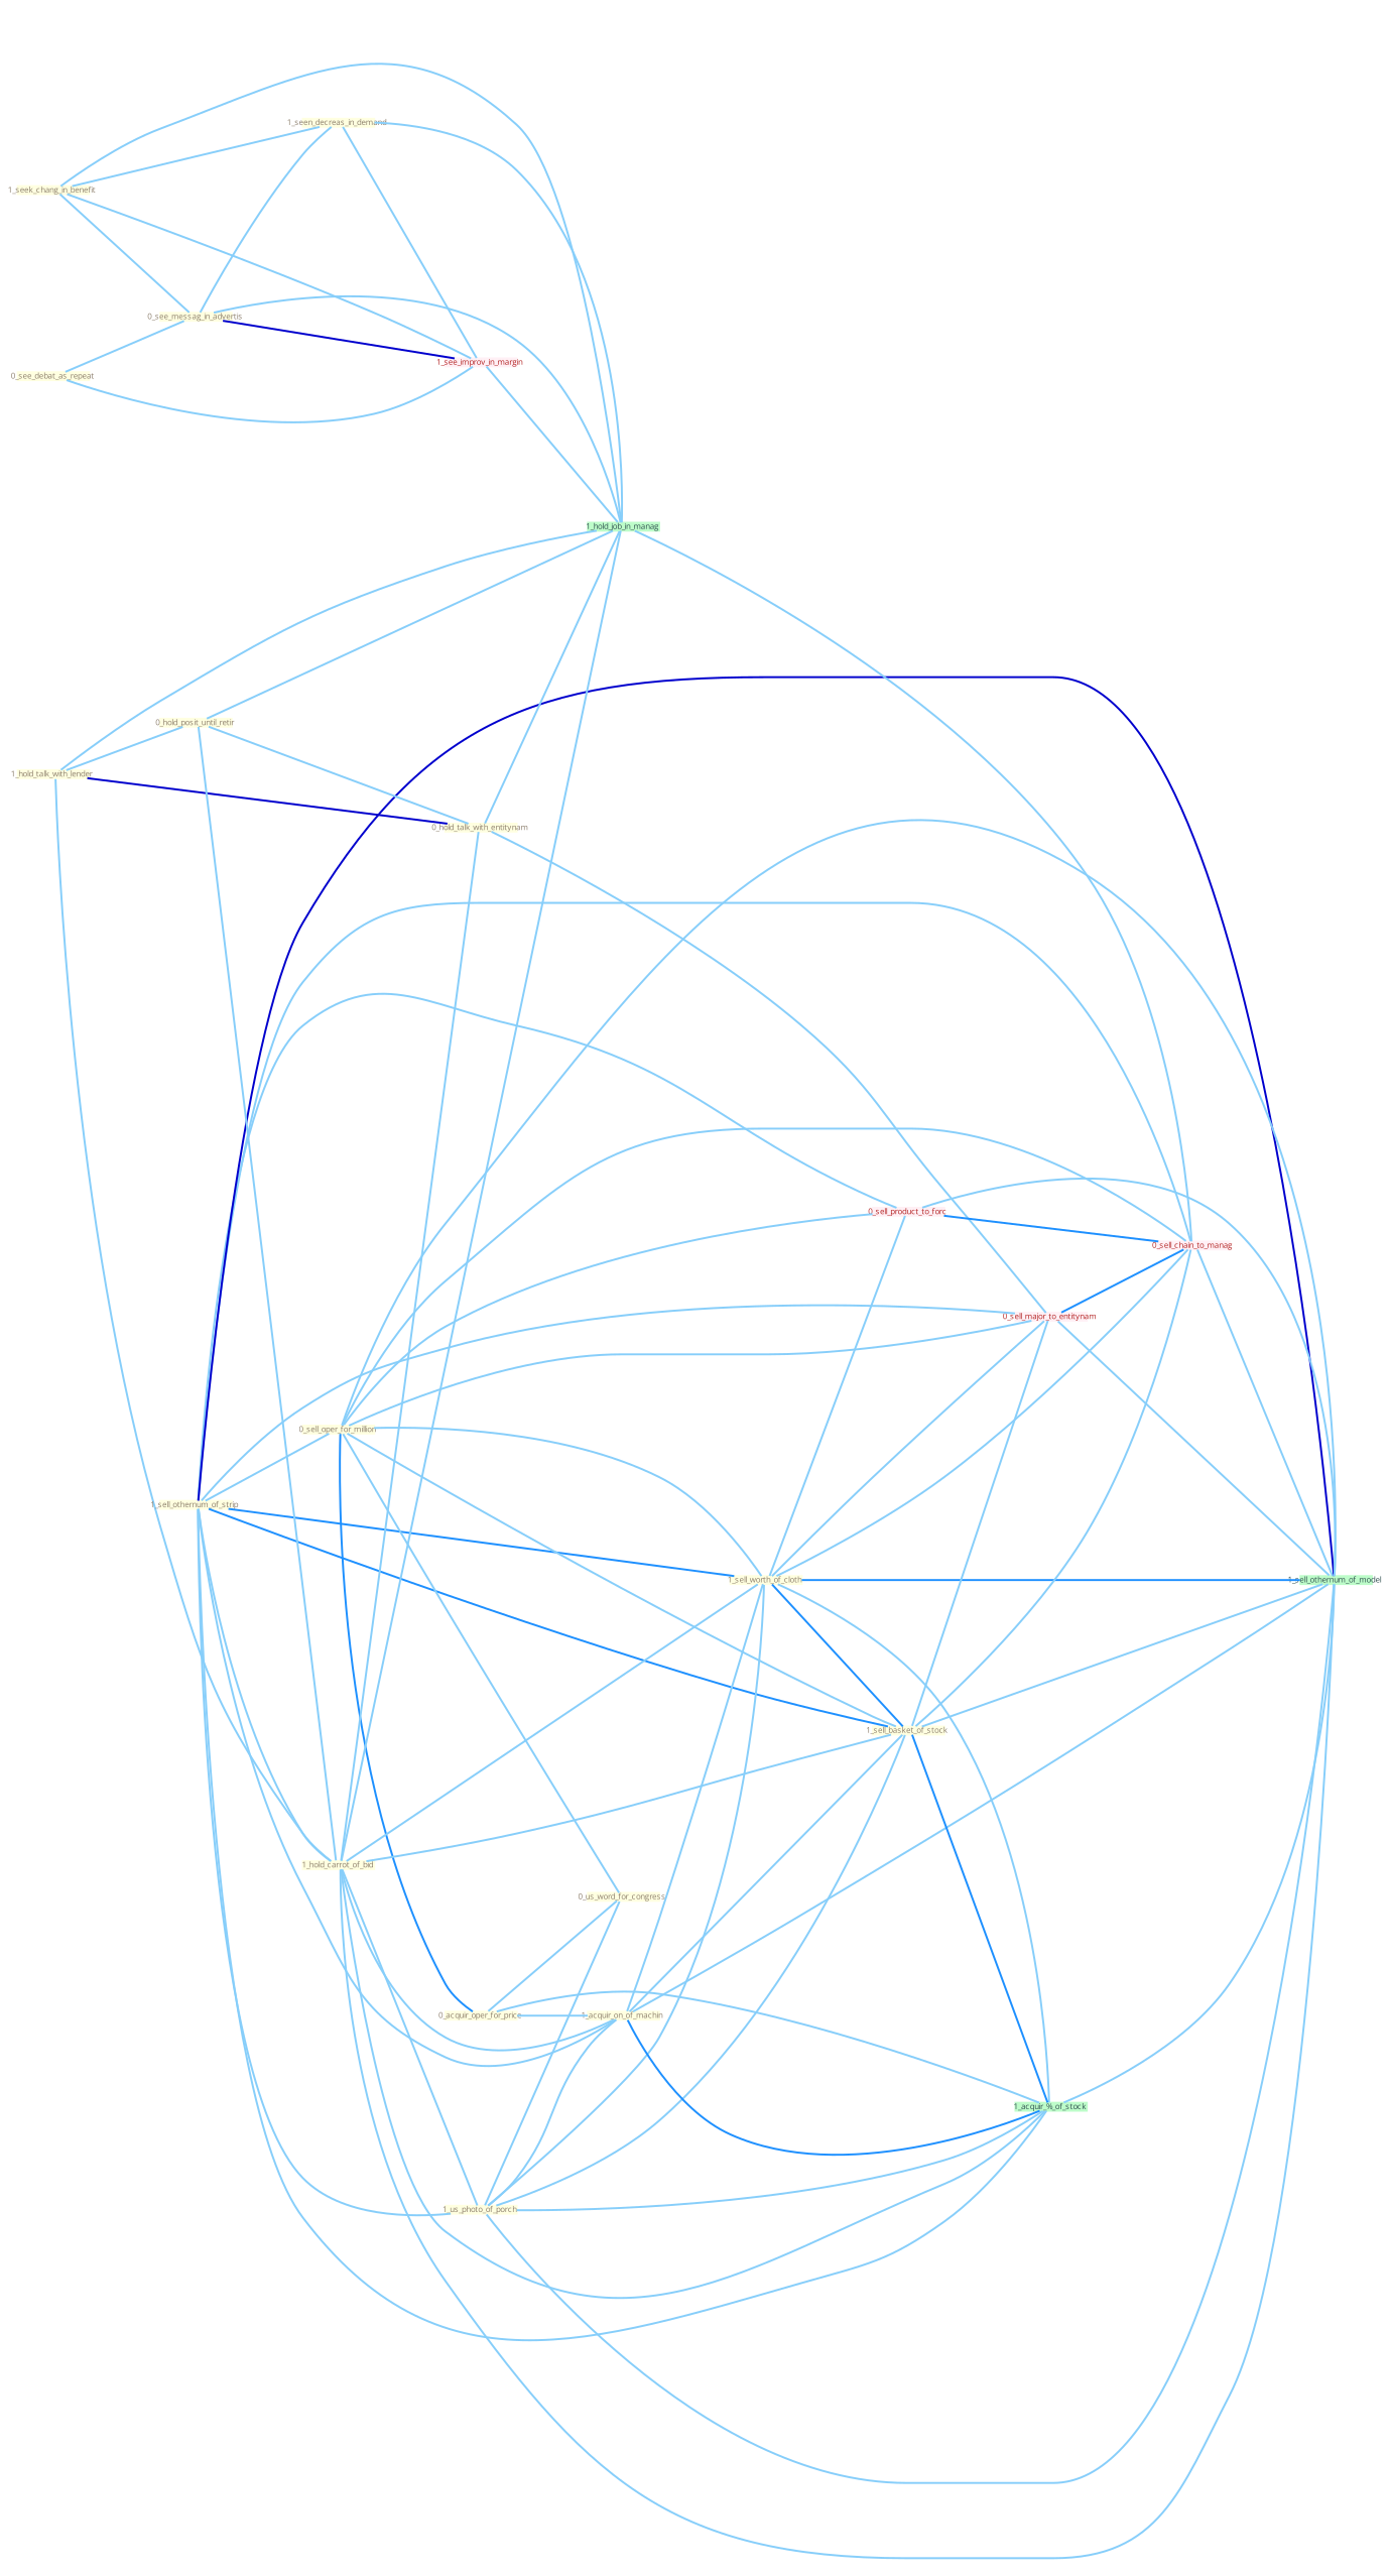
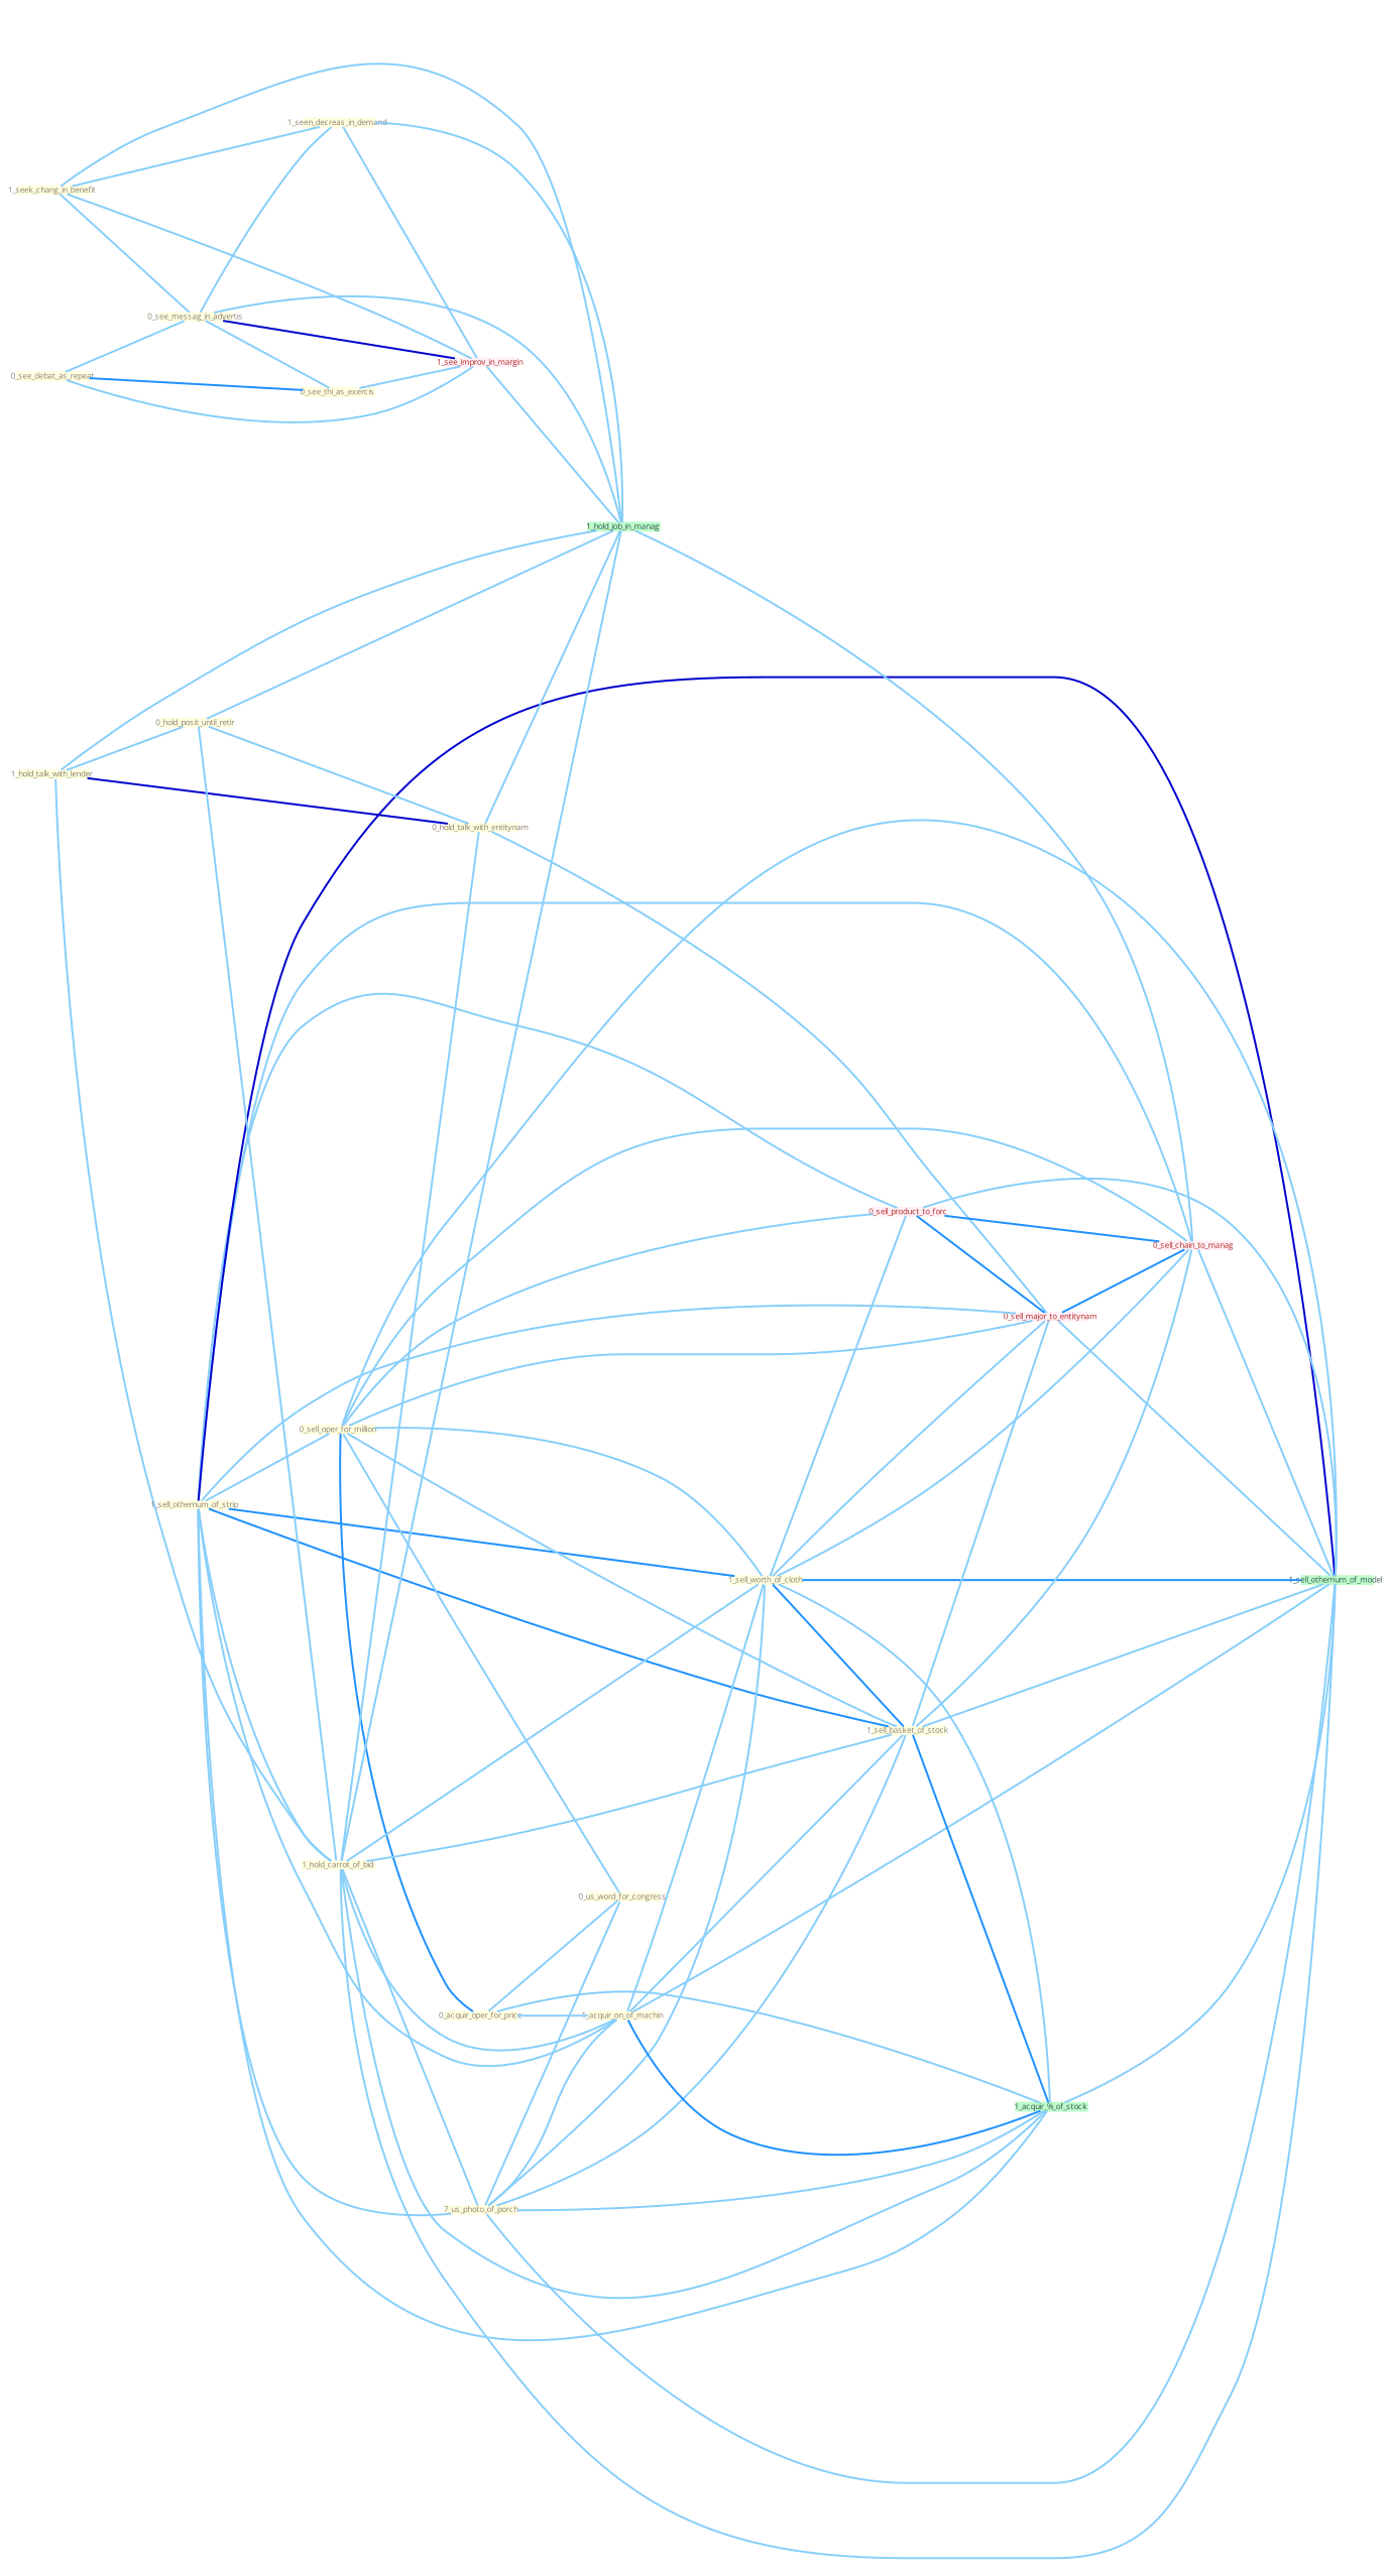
  graph {
    fontname="Open Sans"
    rankdir=LR
    node [color="#ffffe0" fixedsize=true fontcolor="#8b7d6b" fontname="Open Sans" fontsize=4 shape=polygon style=filled]
    edge [color="#87cefa" fontname="Open Sans" w=1]
    "0_see_debat_as_repeat " [height=.06 width=.5]
    "1_hold_talk_with_lender " [height=.06 width=.5]
    "1_sell_othernum_of_strip " [height=.06 width=.5]
    "0_hold_posit_until_retir " [height=.06 width=.5]
    "0_sell_oper_for_million " [height=.06 width=.5]
    "1_hold_carrot_of_bid " [height=.06 width=.5]
    "1_seek_chang_in_benefit " [height=.06 width=.5]
    "0_acquir_oper_for_price " [height=.06 width=.5]
-   "1_us_photo_of_porch " [height=.06 width=.5]
+   "1_us_photo_of_porch " [height=.06 width=.5 label="7_us_photo_of_porch"]
    "0_us_word_for_congress " [height=.06 width=.5]
    "1_acquir_on_of_machin " [height=.06 width=.5]
    "0_see_messag_in_advertis " [height=.06 width=.5]
    "1_seen_decreas_in_demand " [height=.06 width=.5]
+   "0_see_thi_as_exercis " [height=.06 width=.5]
    "1_sell_worth_of_cloth " [height=.06 width=.5]
    "1_sell_basket_of_stock " [height=.06 width=.5]
    "0_hold_talk_with_entitynam " [height=.06 width=.5]
    "1_see_improv_in_margin " [color="#fff0f5" fontcolor="#b22222" height=.06 width=.5]
    "0_sell_product_to_forc " [color="#fff0f5" fontcolor="#b22222" height=.06 width=.5]
    "0_sell_major_to_entitynam " [color="#fff0f5" fontcolor="#b22222" height=.06 width=.5]
    "0_sell_chain_to_manag " [color="#fff0f5" fontcolor="#b22222" height=.06 width=.5]
    "1_hold_job_in_manag " [color="#BDFCC9" fontcolor="#2f4f4f" height=.06 width=.5]
    "1_acquir_%_of_stock " [color="#BDFCC9" fontcolor="#2f4f4f" height=.06 width=.5]
    "1_sell_othernum_of_model " [color="#BDFCC9" fontcolor="#2f4f4f" height=.06 width=.5]
    subgraph sub_1 {
      "0_see_debat_as_repeat "
      "1_hold_talk_with_lender "
      "1_sell_othernum_of_strip "
      "0_hold_posit_until_retir "
      "0_sell_oper_for_million "
      "1_hold_carrot_of_bid "
      "1_seek_chang_in_benefit "
      "0_acquir_oper_for_price "
      "1_us_photo_of_porch "
      "0_us_word_for_congress "
      "1_acquir_on_of_machin "
      "0_see_messag_in_advertis "
      "1_seen_decreas_in_demand "
+     "0_see_thi_as_exercis "
      "1_sell_worth_of_cloth "
      "1_sell_basket_of_stock "
      "0_hold_talk_with_entitynam "
    }
    subgraph sub_2 {
      "1_see_improv_in_margin "
      "0_sell_product_to_forc "
      "0_sell_major_to_entitynam "
      "0_sell_chain_to_manag "
    }
    "0_see_debat_as_repeat " -- "0_see_messag_in_advertis "
+   "0_see_debat_as_repeat " -- "0_see_thi_as_exercis " [color="#1e90ff" w=2]
    "0_see_debat_as_repeat " -- "1_see_improv_in_margin "
    "1_hold_talk_with_lender " -- "0_hold_posit_until_retir "
    "1_hold_talk_with_lender " -- "1_hold_carrot_of_bid "
    "1_hold_talk_with_lender " -- "0_hold_talk_with_entitynam " [color="#0000cd" w=3]
    "1_hold_talk_with_lender " -- "1_hold_job_in_manag "
    "1_sell_othernum_of_strip " -- "0_sell_oper_for_million "
    "1_sell_othernum_of_strip " -- "1_hold_carrot_of_bid "
    "1_sell_othernum_of_strip " -- "1_us_photo_of_porch "
    "1_sell_othernum_of_strip " -- "1_acquir_on_of_machin "
    "1_sell_othernum_of_strip " -- "1_sell_worth_of_cloth " [color="#1e90ff" w=2]
    "1_sell_othernum_of_strip " -- "1_sell_basket_of_stock " [color="#1e90ff" w=2]
    "1_sell_othernum_of_strip " -- "0_sell_product_to_forc "
    "1_sell_othernum_of_strip " -- "0_sell_major_to_entitynam "
    "1_sell_othernum_of_strip " -- "0_sell_chain_to_manag "
    "1_sell_othernum_of_strip " -- "1_acquir_%_of_stock "
    "1_sell_othernum_of_strip " -- "1_sell_othernum_of_model " [color="#0000cd" w=3]
    "0_hold_posit_until_retir " -- "1_hold_carrot_of_bid "
    "0_hold_posit_until_retir " -- "0_hold_talk_with_entitynam "
    "0_hold_posit_until_retir " -- "1_hold_job_in_manag "
    "0_sell_oper_for_million " -- "0_acquir_oper_for_price " [color="#1e90ff" w=2]
    "0_sell_oper_for_million " -- "0_us_word_for_congress "
    "0_sell_oper_for_million " -- "1_sell_worth_of_cloth "
    "0_sell_oper_for_million " -- "1_sell_basket_of_stock "
    "0_sell_oper_for_million " -- "0_sell_product_to_forc "
    "0_sell_oper_for_million " -- "0_sell_major_to_entitynam "
    "0_sell_oper_for_million " -- "0_sell_chain_to_manag "
    "0_sell_oper_for_million " -- "1_sell_othernum_of_model "
    "1_hold_carrot_of_bid " -- "1_us_photo_of_porch "
    "1_hold_carrot_of_bid " -- "1_acquir_on_of_machin "
    "1_hold_carrot_of_bid " -- "1_sell_worth_of_cloth "
    "1_hold_carrot_of_bid " -- "1_sell_basket_of_stock "
    "1_hold_carrot_of_bid " -- "0_hold_talk_with_entitynam "
    "1_hold_carrot_of_bid " -- "1_hold_job_in_manag "
    "1_hold_carrot_of_bid " -- "1_acquir_%_of_stock "
    "1_hold_carrot_of_bid " -- "1_sell_othernum_of_model "
    "1_seek_chang_in_benefit " -- "0_see_messag_in_advertis "
    "1_seek_chang_in_benefit " -- "1_seen_decreas_in_demand "
    "1_seek_chang_in_benefit " -- "1_see_improv_in_margin "
    "1_seek_chang_in_benefit " -- "1_hold_job_in_manag "
    "0_acquir_oper_for_price " -- "0_us_word_for_congress "
    "0_acquir_oper_for_price " -- "1_acquir_on_of_machin "
    "0_acquir_oper_for_price " -- "1_acquir_%_of_stock "
    "1_us_photo_of_porch " -- "0_us_word_for_congress "
    "1_us_photo_of_porch " -- "1_acquir_on_of_machin "
    "1_us_photo_of_porch " -- "1_sell_worth_of_cloth "
    "1_us_photo_of_porch " -- "1_sell_basket_of_stock "
    "1_us_photo_of_porch " -- "1_acquir_%_of_stock "
    "1_us_photo_of_porch " -- "1_sell_othernum_of_model "
    "1_acquir_on_of_machin " -- "1_sell_worth_of_cloth "
    "1_acquir_on_of_machin " -- "1_sell_basket_of_stock "
    "1_acquir_on_of_machin " -- "1_acquir_%_of_stock " [color="#1e90ff" w=2]
    "1_acquir_on_of_machin " -- "1_sell_othernum_of_model "
    "0_see_messag_in_advertis " -- "1_seen_decreas_in_demand "
+   "0_see_messag_in_advertis " -- "0_see_thi_as_exercis "
    "0_see_messag_in_advertis " -- "1_see_improv_in_margin " [color="#0000cd" w=2]
    "0_see_messag_in_advertis " -- "1_hold_job_in_manag "
    "1_seen_decreas_in_demand " -- "1_see_improv_in_margin "
    "1_seen_decreas_in_demand " -- "1_hold_job_in_manag "
+   "0_see_thi_as_exercis " -- "1_see_improv_in_margin "
    "1_sell_worth_of_cloth " -- "1_sell_basket_of_stock " [color="#1e90ff" w=2]
    "1_sell_worth_of_cloth " -- "0_sell_product_to_forc "
    "1_sell_worth_of_cloth " -- "0_sell_major_to_entitynam "
    "1_sell_worth_of_cloth " -- "0_sell_chain_to_manag "
    "1_sell_worth_of_cloth " -- "1_acquir_%_of_stock "
    "1_sell_worth_of_cloth " -- "1_sell_othernum_of_model " [color="#1e90ff" w=2]
    "1_sell_basket_of_stock " -- "0_sell_major_to_entitynam "
    "1_sell_basket_of_stock " -- "0_sell_chain_to_manag "
    "1_sell_basket_of_stock " -- "1_acquir_%_of_stock " [color="#1e90ff" w=2]
    "1_sell_basket_of_stock " -- "1_sell_othernum_of_model " [w=2]
    "0_hold_talk_with_entitynam " -- "0_sell_major_to_entitynam "
    "0_hold_talk_with_entitynam " -- "1_hold_job_in_manag "
    "1_see_improv_in_margin " -- "1_hold_job_in_manag "
+   "0_sell_product_to_forc " -- "0_sell_major_to_entitynam " [color="#1e90ff" w=2]
    "0_sell_product_to_forc " -- "0_sell_chain_to_manag " [color="#1e90ff" w=2]
    "0_sell_product_to_forc " -- "1_sell_othernum_of_model "
    "0_sell_major_to_entitynam " -- "0_sell_chain_to_manag " [color="#1e90ff" w=2]
    "0_sell_major_to_entitynam " -- "1_sell_othernum_of_model "
    "0_sell_chain_to_manag " -- "1_sell_othernum_of_model "
    "1_hold_job_in_manag " -- "0_sell_chain_to_manag "
    "1_acquir_%_of_stock " -- "1_sell_othernum_of_model "
  }
